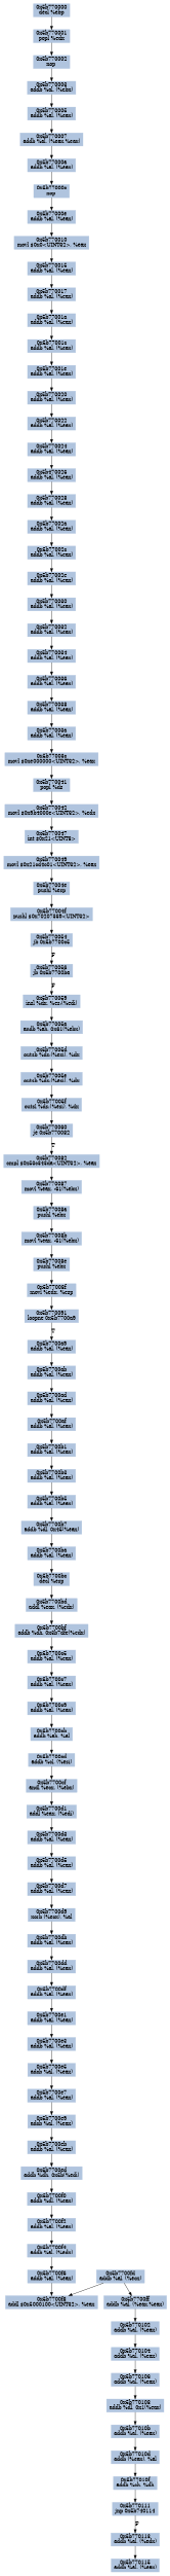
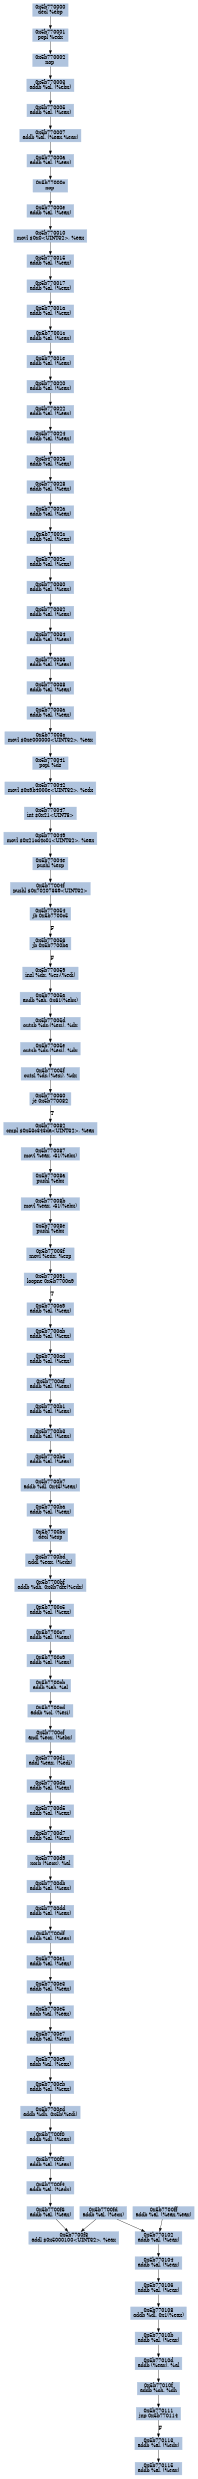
  digraph {
    node [color=lightsteelblue fillcolor=lightsteelblue shape=rectangle style=filled]
    edge [color="#000000"]
    n1 [label="0x5b770000\ndecl %ebp"]
    n2 [label="0x5b770001\npopl %edx"]
    n3 [label="0x5b770002\nnop "]
    n4 [label="0x5b770003\naddb %al, (%ebx)"]
    n5 [label="0x5b770005\naddb %al, (%eax)"]
    n6 [label="0x5b770007\naddb %al, (%eax,%eax)"]
    n7 [label="0x5b77000a\naddb %al, (%eax)"]
    n8 [label="0x5b77000c\nnop "]
    n9 [label="0x5b77000e\naddb %al, (%eax)"]
    n10 [label="0x5b770010\nmovl $0x0<UINT32>, %eax"]
    n11 [label="0x5b770015\naddb %al, (%eax)"]
    n12 [label="0x5b770017\naddb %al, (%eax)"]
    n13 [label="0x5b77001a\naddb %al, (%eax)"]
    n14 [label="0x5b77001c\naddb %al, (%eax)"]
    n15 [label="0x5b77001e\naddb %al, (%eax)"]
    n16 [label="0x5b770020\naddb %al, (%eax)"]
    n17 [label="0x5b770022\naddb %al, (%eax)"]
    n18 [label="0x5b770024\naddb %al, (%eax)"]
    n19 [label="0x5b470026\naddb %al, (%eax)"]
    n20 [label="0x5b770028\naddb %al, (%eax)"]
    n21 [label="0x5b77002a\naddb %al, (%eax)"]
    n22 [label="0x5b77002c\naddb %al, (%eax)"]
    n23 [label="0x5b77002e\naddb %al, (%eax)"]
    n24 [label="0x5b770030\naddb %al, (%eax)"]
    n25 [label="0x5b770032\naddb %al, (%eax)"]
    n26 [label="0x5b770034\naddb %al, (%eax)"]
    n27 [label="0x5b770036\naddb %al, (%eax)"]
    n28 [label="0x5b770038\naddb %al, (%eax)"]
    n29 [label="0x5b77003a\naddb %al, (%eax)"]
    n30 [label="0x5b77003c\nmovl $0xe000000<UINT32>, %eax"]
    n31 [label="0x5b770041\npopl %ds"]
    n32 [label="0x5b770042\nmovl $0x9b4000e<UINT32>, %edx"]
    n33 [label="0x5b770047\nint $0x21<UINT8>"]
    n34 [label="0x5b770049\nmovl $0x21cd4c01<UINT32>, %eax"]
    n35 [label="0x5b77004e\npushl %esp"]
    n36 [label="0x5b77004f\npushl $0x70207369<UINT32>"]
    n37 [label="0x5b770054\njb 0x5b7700c5"]
    n38 [label="0x5b770056\njb 0x5b7700ba"]
    n39 [label="0x5b770059\ninsl %dx, %es:(%edi)"]
    n40 [label="0x5b77005a\nandb %ah, 0x61(%ebx)"]
    n41 [label="0x5b77005d\noutsb %ds:(%esi), %dx"]
    n42 [label="0x5b77005e\noutsb %ds:(%esi), %dx"]
    n43 [label="0x5b77005f\noutsl %ds:(%esi), %dx"]
    n44 [label="0x5b770060\nje 0x5b770082"]
    n45 [label="0x5b770082\ncmpl $0x53c343da<UINT32>, %eax"]
    n46 [label="0x5b770087\nmovl %eax, -61(%ebx)"]
    n47 [label="0x5b77008a\npushl %ebx"]
    n48 [label="0x5b77008b\nmovl %eax, -61(%ebx)"]
    n49 [label="0x5b77008e\npushl %ebx"]
    n50 [label="0x5b77008f\nmovl %edx, %esp"]
    n51 [label="0x5b770091\nloopne 0x5b7700a9"]
    n52 [label="0x5b7700a9\naddb %al, (%eax)"]
    n53 [label="0x5b7700ab\naddb %al, (%eax)"]
    n54 [label="0x5b7700ad\naddb %al, (%eax)"]
    n55 [label="0x5b7700af\naddb %al, (%eax)"]
    n56 [label="0x5b7700b1\naddb %al, (%eax)"]
    n57 [label="0x5b7700b3\naddb %al, (%eax)"]
    n58 [label="0x5b7700b5\naddb %al, (%eax)"]
    n59 [label="0x5b7700b7\naddb %dl, 0x45(%eax)"]
    n60 [label="0x5b7700ba\naddb %al, (%eax)"]
    n61 [label="0x5b7700bc\ndecl %esp"]
    n62 [label="0x5b7700bd\naddl %eax, (%edx)"]
    n63 [label="0x5b7700bf\naddb %dh, 0x3b7dfe(%edx)"]
    n64 [label="0x5b7700c5\naddb %al, (%eax)"]
    n65 [label="0x5b7700c7\naddb %al, (%eax)"]
    n66 [label="0x5b7700c9\naddb %al, (%eax)"]
    n67 [label="0x5b7700cb\naddb %ah, %al"]
    n68 [label="0x5b7700cd\naddb %cl, (%esi)"]
    n69 [label="0x5b7700cf\nandl %ecx, (%ebx)"]
    n70 [label="0x5b7700d1\naddl %eax, (%edi)"]
    n71 [label="0x5b7700d3\naddb %al, (%eax)"]
    n72 [label="0x5b7700d5\naddb %al, (%eax)"]
    n73 [label="0x5b7700d7\naddb %al, (%eax)"]
    n74 [label="0x5b7700d9\nxorb (%ecx), %al"]
    n75 [label="0x5b7700db\naddb %al, (%eax)"]
    n76 [label="0x5b7700dd\naddb %al, (%eax)"]
    n77 [label="0x5b7700df\naddb %al, (%eax)"]
    n78 [label="0x5b7700e1\naddb %al, (%eax)"]
    n79 [label="0x5b7700e3\naddb %al, (%eax)"]
    n80 [label="0x5b7700e5\nadcb %al, (%eax)"]
    n81 [label="0x5b7700e7\naddb %al, (%eax)"]
    n82 [label="0x5b7700e9\nadcb %al, (%eax)"]
    n83 [label="0x5b7700eb\naddb %al, (%eax)"]
    n84 [label="0x5b7700ed\naddb %dh, 0x5b(%edi)"]
    n85 [label="0x5b7700f0\naddb %dl, (%eax)"]
    n86 [label="0x5b7700f2\naddb %al, (%eax)"]
    n87 [label="0x5b7700f4\naddb %al, (%edx)"]
    n88 [label="0x5b7700f6\naddb %al, (%eax)"]
    n89 [label="0x5b7700f8\naddl $0x5000100<UINT32>, %eax"]
    n90 [label="0x5b7700fd\naddb %al, (%ecx)"]
    n91 [label="0x5b7700ff\naddb %al, (%eax,%eax)"]
    n92 [label="0x5b770102\naddb %al, (%eax)"]
    n93 [label="0x5b770104\naddb %al, (%eax)"]
    n94 [label="0x5b770106\naddb %al, (%eax)"]
    n95 [label="0x5b770108\naddb %dl, 0x1(%eax)"]
    n96 [label="0x5b77010b\naddb %al, (%eax)"]
    n97 [label="0x5b77010d\naddb (%eax), %al"]
    n98 [label="0x5b77010f\naddb %ch, %dh"]
-   n99 [label="0x5b770111\njnp 0x5b740114"]
+   n99 [label="0x5b770111\njnp 0x5b770114"]
    n100 [label="0x5b770113\naddb %al, (%edx)"]
    n101 [label="0x5b770115\naddb %al, (%eax)"]
    n1 -> n2
    n2 -> n3
    n3 -> n4
    n4 -> n5
    n5 -> n6
    n6 -> n7
    n7 -> n8
    n8 -> n9
    n9 -> n10
    n10 -> n11
    n11 -> n12
    n12 -> n13
    n13 -> n14
    n14 -> n15
    n15 -> n16
    n16 -> n17
    n17 -> n18
    n18 -> n19
    n19 -> n20
    n20 -> n21
    n21 -> n22
    n22 -> n23
    n23 -> n24
    n24 -> n25
    n25 -> n26
    n26 -> n27
    n27 -> n28
    n28 -> n29
    n29 -> n30
    n30 -> n31
    n31 -> n32
    n32 -> n33
    n33 -> n34
    n34 -> n35
    n35 -> n36
    n36 -> n37
    n37 -> n38 [label=F]
    n38 -> n39 [label=F]
    n39 -> n40
    n40 -> n41
    n41 -> n42
    n42 -> n43
    n43 -> n44
    n44 -> n45 [label=T]
    n45 -> n46
    n46 -> n47
    n47 -> n48
    n48 -> n49
    n49 -> n50
    n50 -> n51
    n51 -> n52 [label=T]
    n52 -> n53
    n53 -> n54
    n54 -> n55
    n55 -> n56
    n56 -> n57
    n57 -> n58
    n58 -> n59
    n59 -> n60
    n60 -> n61
    n61 -> n62
    n62 -> n63
    n63 -> n64
    n64 -> n65
    n65 -> n66
    n66 -> n67
    n67 -> n68
    n68 -> n69
    n69 -> n70
    n70 -> n71
    n71 -> n72
    n72 -> n73
    n73 -> n74
    n74 -> n75
    n75 -> n76
    n76 -> n77
    n77 -> n78
    n78 -> n79
    n79 -> n80
    n80 -> n81
    n81 -> n82
    n82 -> n83
    n83 -> n84
    n84 -> n85
    n85 -> n86
    n86 -> n87
    n87 -> n88
    n88 -> n89
    n90 -> n89
-   n90 -> n91
+   n90 -> n92
    n91 -> n92
    n92 -> n93
    n93 -> n94
    n94 -> n95
    n95 -> n96
    n96 -> n97
    n97 -> n98
    n98 -> n99
    n99 -> n100 [label=F]
    n100 -> n101
  }
